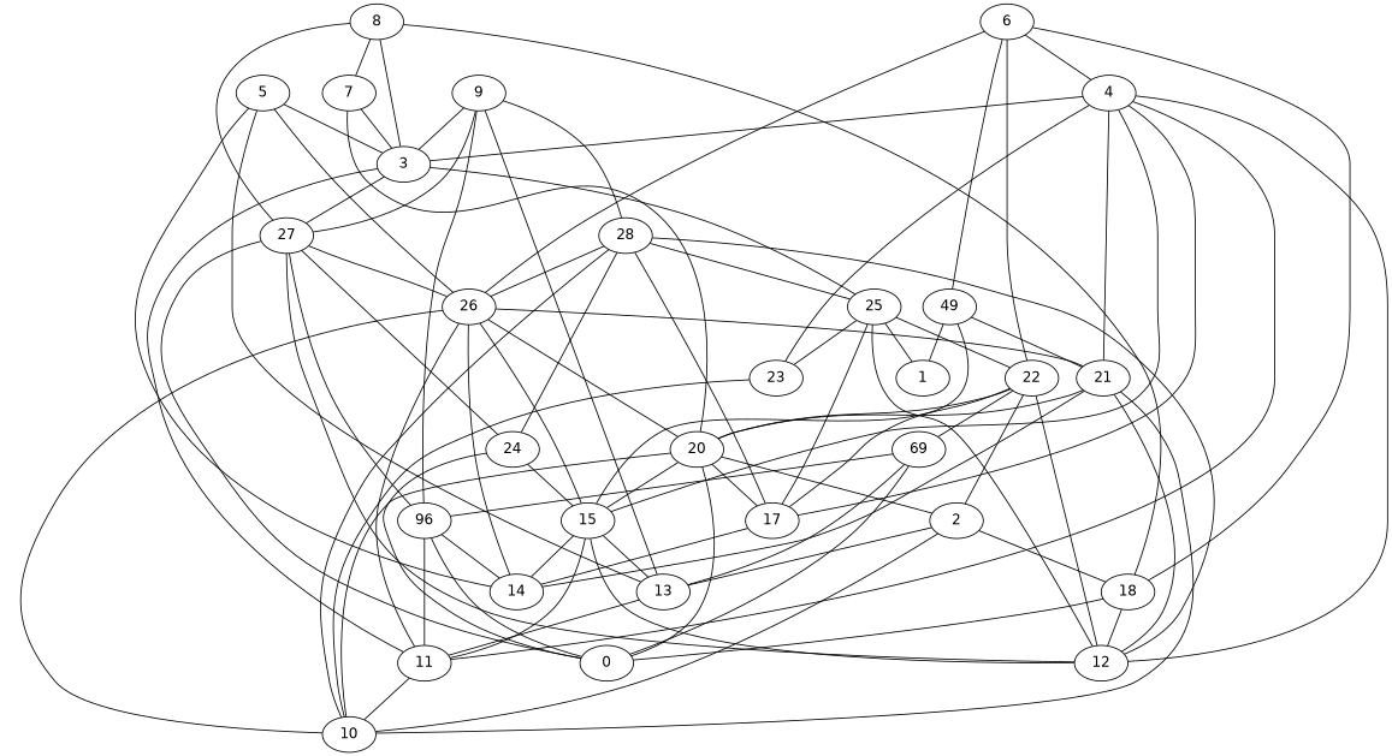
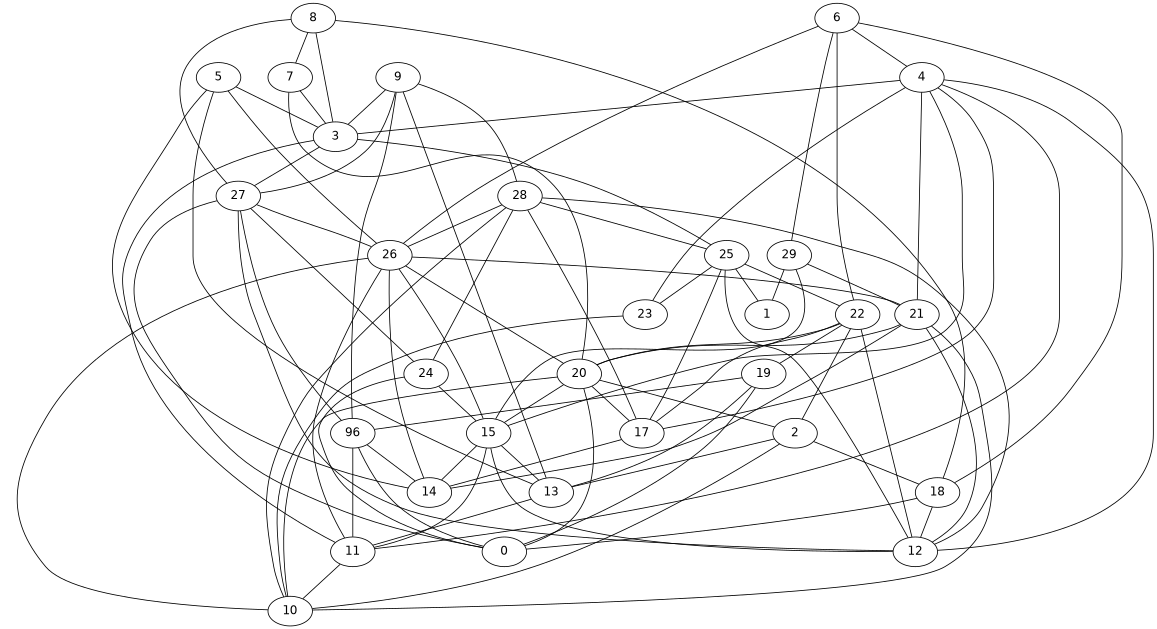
  digraph {
    fontname="DejaVu Sans"
    node [fontname="DejaVu Sans"]
    edge [color=black dir=none fontname="DejaVu Sans"]
    28
    24
    10
    26
    12
    17
    25
    0
    15
    20
    21
    14
    11
    23
    22
    1
    2
-   19 [label=69]
+   19
    13
    18
-   29 [label=49]
+   29
    5
    3
    27
    n25 [label=96]
    8
    7
    4
    9
    6
    subgraph sub_1 {
      28
      24
      10
      26
      12
      17
      25
      0
      15
      20
      21
      14
      11
      23
      22
      1
      2
      19
      13
      18
      29
      5
      3
      27
      n25
      8
      7
      4
      9
      6
    }
    28 -> 24
    28 -> 10
    28 -> 26
    28 -> 12
    28 -> 17
    28 -> 25
    24 -> 0
    24 -> 15
    26 -> 10
    26 -> 15
    26 -> 20
    26 -> 21
    26 -> 14
    26 -> 11
    17 -> 14
    25 -> 12
    25 -> 17
    25 -> 23
    25 -> 22
    25 -> 1
    15 -> 12
    15 -> 14
    15 -> 11
    15 -> 13
    20 -> 10
    20 -> 17
    20 -> 0
    20 -> 15
    20 -> 2
    21 -> 10
    21 -> 12
    21 -> 20
    21 -> 14
    11 -> 10
    23 -> 10
    22 -> 12
    22 -> 17
    22 -> 20
    22 -> 2
    22 -> 19
    2 -> 10
    2 -> 13
    2 -> 18
    19 -> 0
    19 -> 13
    19 -> n25
    13 -> 11
    18 -> 12
    18 -> 0
    29 -> 15
    29 -> 21
    29 -> 1
    5 -> 26
    5 -> 14
    5 -> 13
    5 -> 3
    3 -> 25
    3 -> 11
    3 -> 27
    27 -> 24
    27 -> 26
    27 -> 12
    27 -> 0
    27 -> n25
    n25 -> 0
    n25 -> 14
    n25 -> 11
    8 -> 18
    8 -> 3
    8 -> 27
    8 -> 7
    7 -> 20
    7 -> 3
    4 -> 12
    4 -> 17
    4 -> 15
    4 -> 21
    4 -> 11
    4 -> 23
    4 -> 3
    9 -> 28
    9 -> 13
    9 -> 3
    9 -> 27
    9 -> n25
    6 -> 26
    6 -> 22
    6 -> 18
    6 -> 29
    6 -> 4
  }
